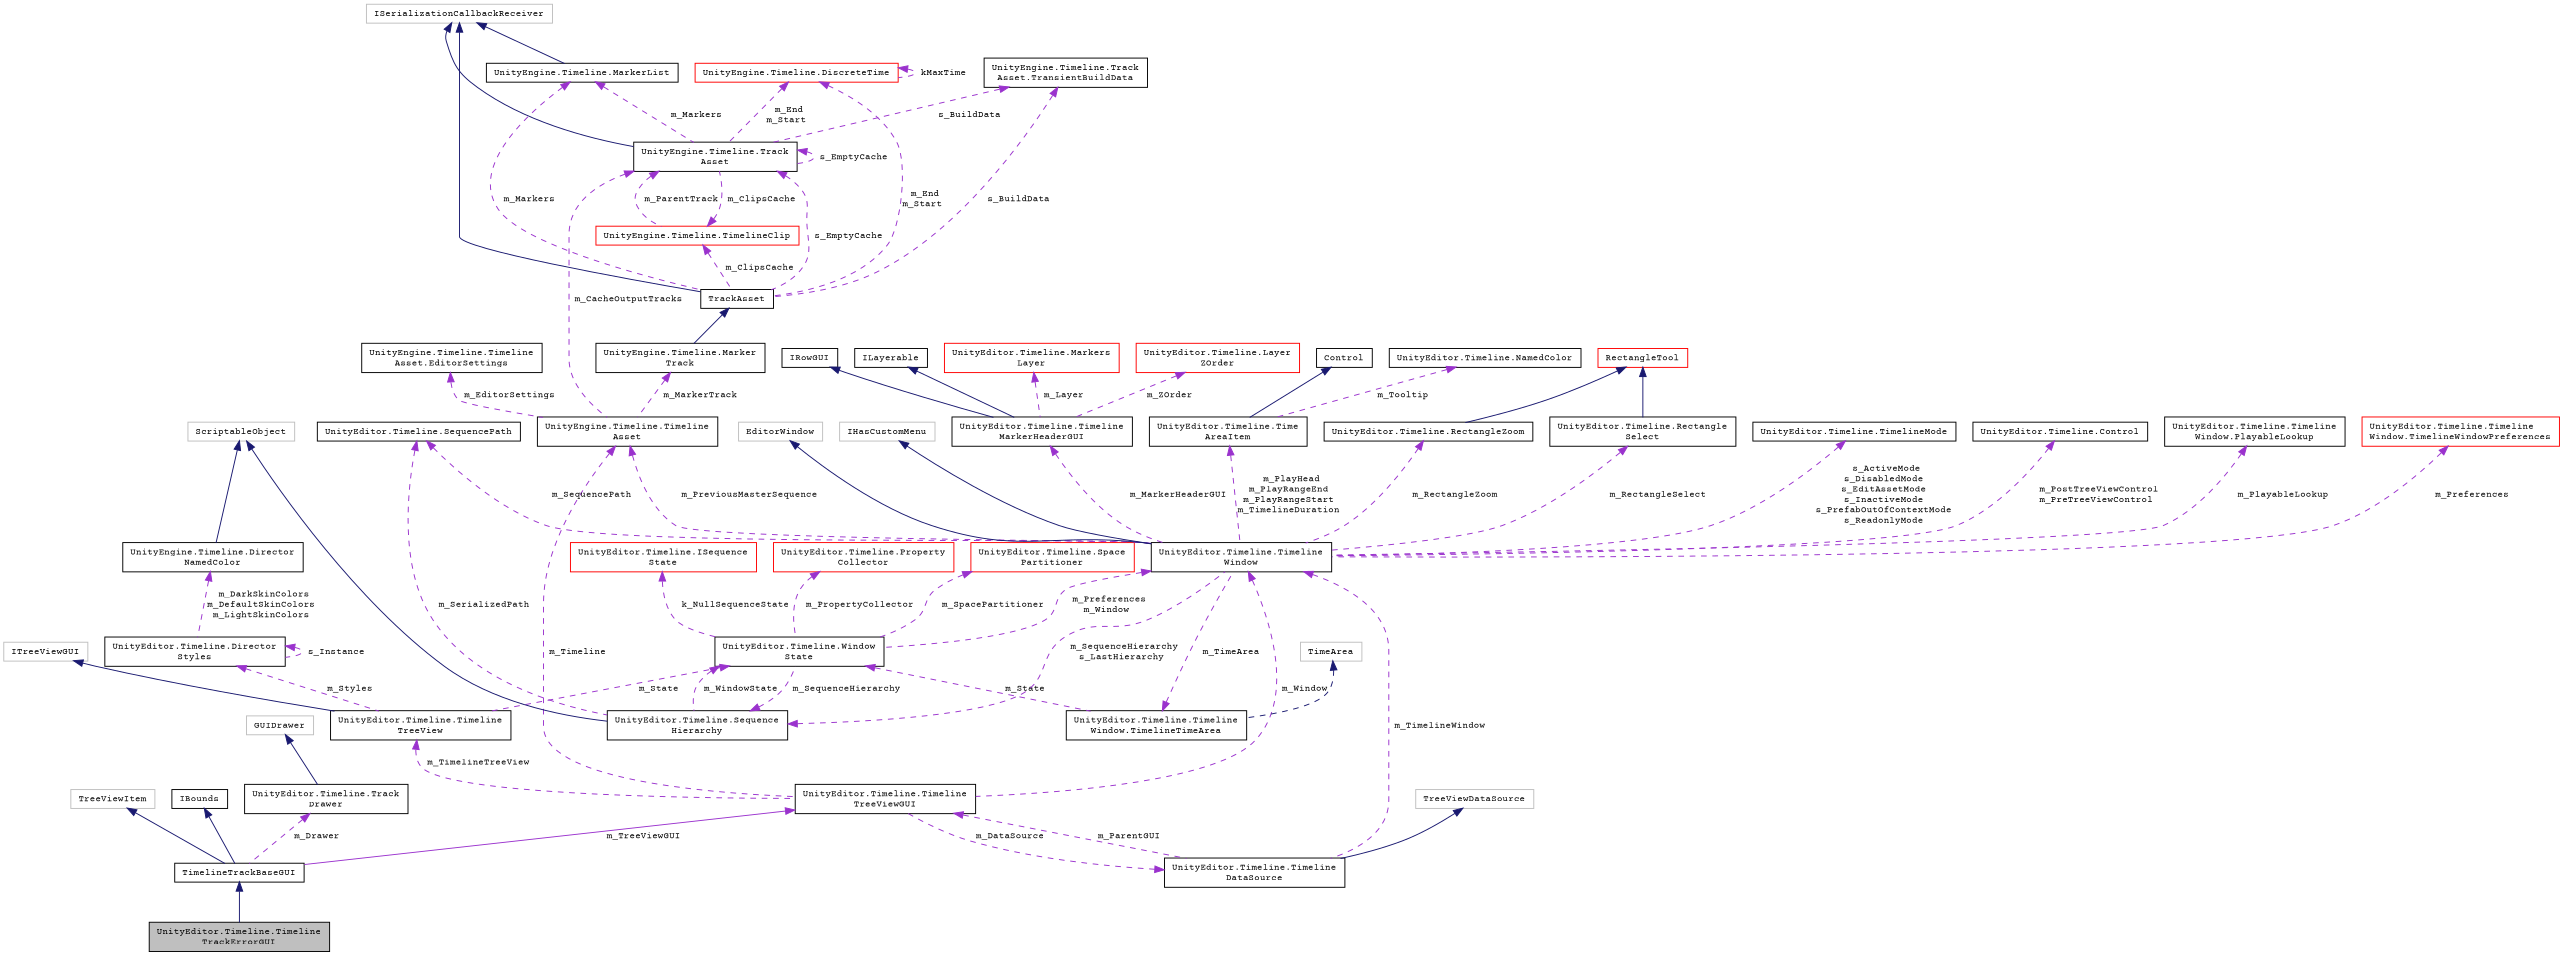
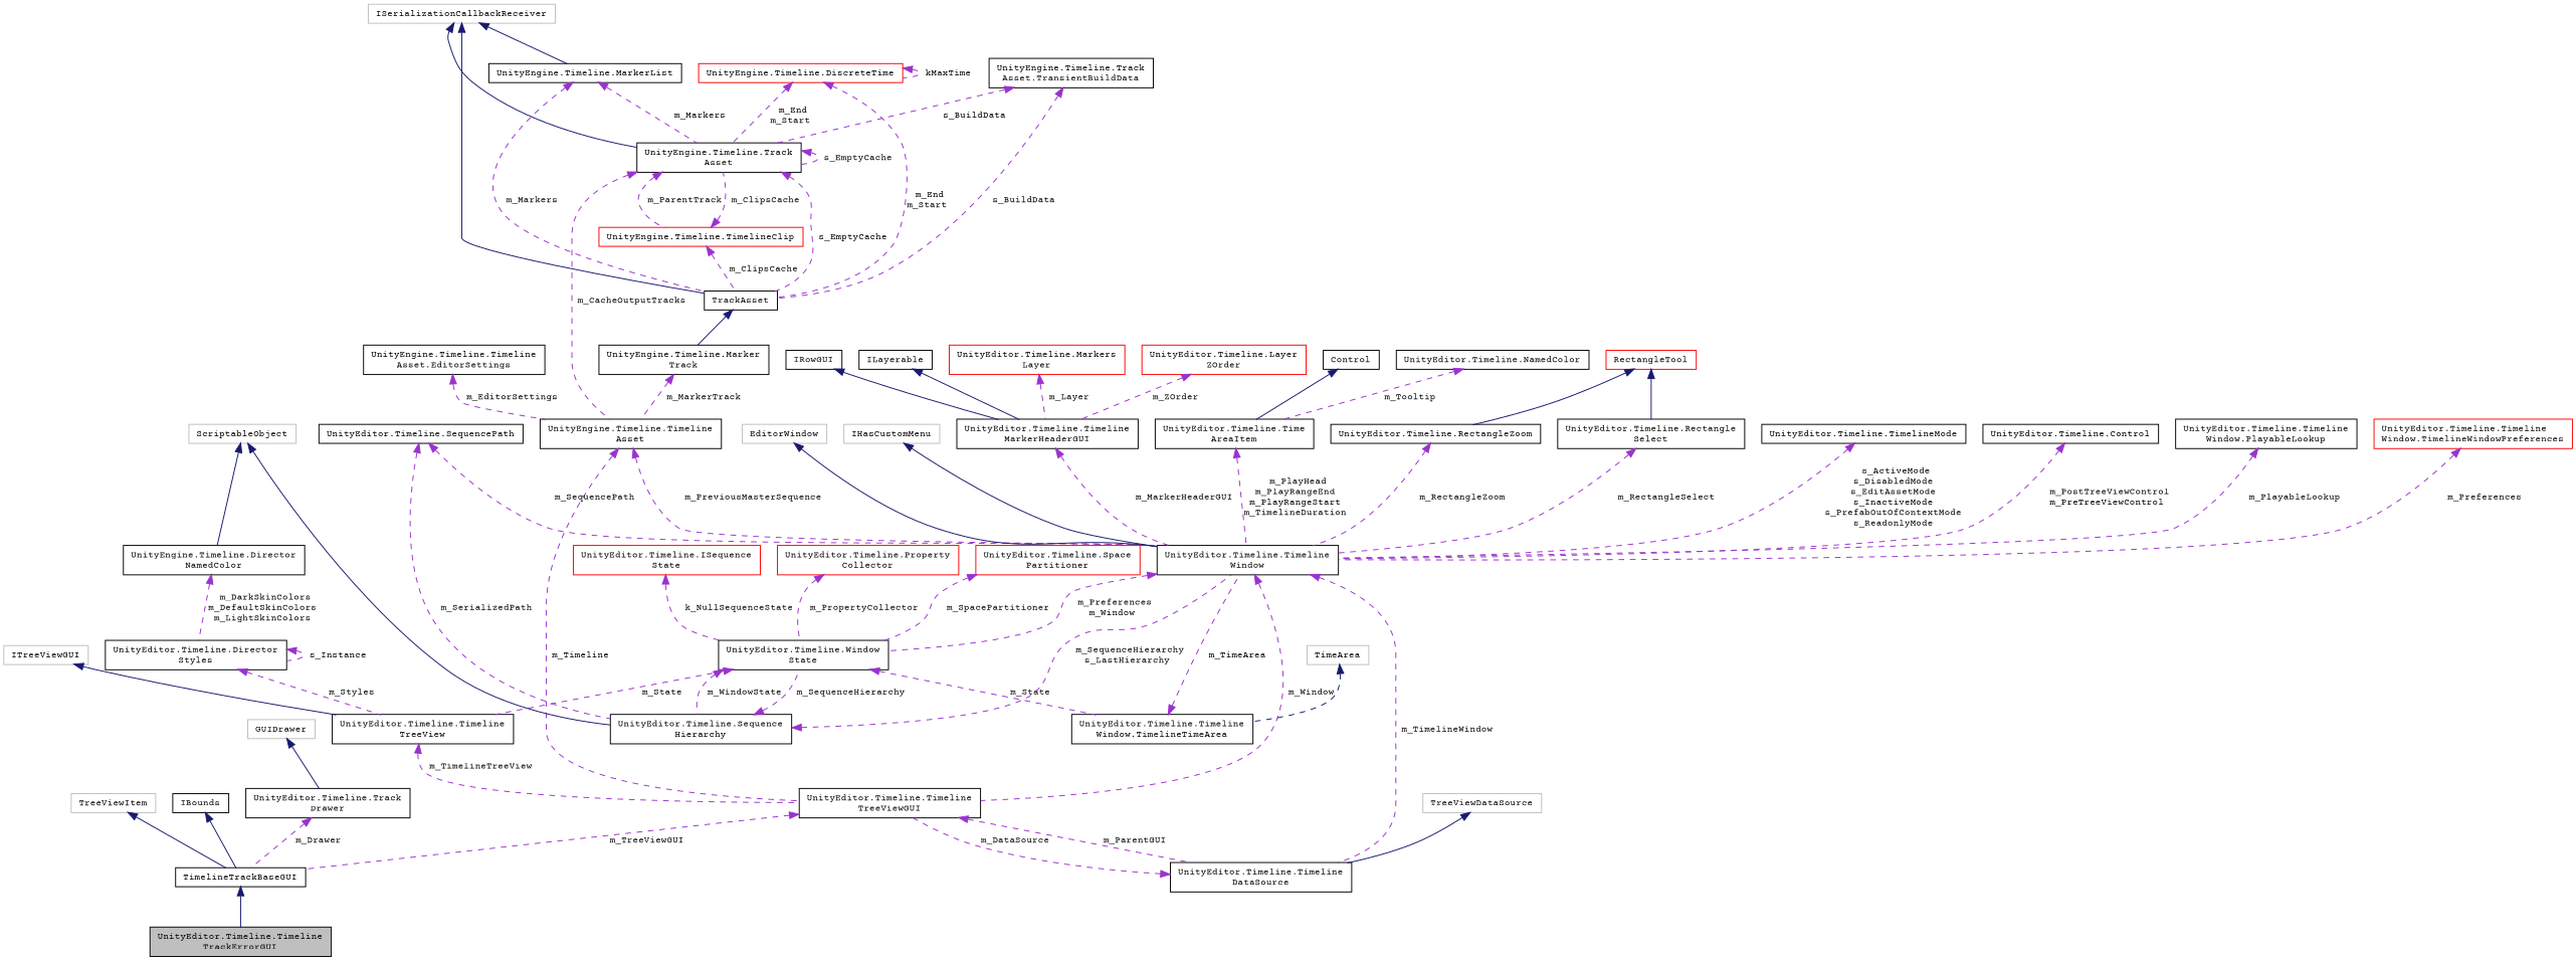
  digraph {
    fontname="Courier Prime"
    rankdir=TB
    node [color=black fillcolor=white fontname="Courier Prime" fontsize=10 shape=record style=filled]
    edge [color=darkorchid3 dir=back fontname="Courier Prime" fontsize=10 labelfontname=Helvetica labelfontsize=10 style=dashed]
    n1 [fillcolor=grey75 fontcolor=black height=0.2 label="UnityEditor.Timeline.Timeline\lTrackErrorGUI" width=0.4]
    n2 [height=0.2 label=TimelineTrackBaseGUI width=0.4]
    n3 [color=grey75 height=0.2 label=TreeViewItem width=0.4]
    n4 [height=0.2 label=IBounds width=0.4]
    n5 [height=0.2 label="UnityEditor.Timeline.Track\lDrawer" width=0.4]
    n6 [color=grey75 height=0.2 label=GUIDrawer width=0.4]
    n7 [height=0.2 label="UnityEditor.Timeline.Timeline\lTreeViewGUI" width=0.4]
    n8 [height=0.2 label="UnityEditor.Timeline.Timeline\lDataSource" width=0.4]
    n9 [height=0.2 label="UnityEngine.Timeline.Timeline\lAsset" width=0.4]
    n10 [height=0.2 label="UnityEditor.Timeline.Timeline\lWindow" width=0.4]
    n11 [height=0.2 label="UnityEditor.Timeline.Window\lState" width=0.4]
    n12 [height=0.2 label="UnityEngine.Timeline.Timeline\lAsset.EditorSettings" width=0.4]
    n13 [height=0.2 label="UnityEngine.Timeline.Track\lAsset" width=0.4]
    n14 [color=red height=0.2 label="UnityEngine.Timeline.TimelineClip" width=0.4]
    n15 [height=0.2 label=TrackAsset width=0.4]
    n16 [height=0.2 label="UnityEngine.Timeline.Marker\lTrack" width=0.4]
    n17 [color=grey75 height=0.2 label=ISerializationCallbackReceiver width=0.4]
    n18 [height=0.2 label="UnityEngine.Timeline.MarkerList" width=0.4]
    n19 [color=red height=0.2 label="UnityEngine.Timeline.DiscreteTime" width=0.4]
    n20 [height=0.2 label="UnityEngine.Timeline.Track\lAsset.TransientBuildData" width=0.4]
    n21 [height=0.2 label="UnityEditor.Timeline.Timeline\lTreeView" width=0.4]
    n22 [color=grey75 height=0.2 label=ITreeViewGUI width=0.4]
    n23 [height=0.2 label="UnityEditor.Timeline.Director\lStyles" width=0.4]
    n24 [height=0.2 label="UnityEngine.Timeline.Director\lNamedColor" width=0.4]
    n25 [color=grey75 height=0.2 label=ScriptableObject width=0.4]
    n26 [height=0.2 label="UnityEditor.Timeline.Sequence\lHierarchy" width=0.4]
    n27 [height=0.2 label="UnityEditor.Timeline.Timeline\lWindow.TimelineTimeArea" width=0.4]
    n28 [color=red height=0.2 label="UnityEditor.Timeline.ISequence\lState" width=0.4]
    n29 [color=red height=0.2 label="UnityEditor.Timeline.Property\lCollector" width=0.4]
    n30 [color=red height=0.2 label="UnityEditor.Timeline.Space\lPartitioner" width=0.4]
    n31 [height=0.2 label="UnityEditor.Timeline.SequencePath" width=0.4]
    n32 [color=grey75 height=0.2 label=EditorWindow width=0.4]
    n33 [color=grey75 height=0.2 label=IHasCustomMenu width=0.4]
    n34 [height=0.2 label="UnityEditor.Timeline.Timeline\lMarkerHeaderGUI" width=0.4]
    n35 [height=0.2 label=IRowGUI width=0.4]
    n36 [height=0.2 label=ILayerable width=0.4]
    n37 [color=red height=0.2 label="UnityEditor.Timeline.Markers\lLayer" width=0.4]
    n38 [color=red height=0.2 label="UnityEditor.Timeline.Layer\lZOrder" width=0.4]
    n39 [height=0.2 label="UnityEditor.Timeline.Time\lAreaItem" width=0.4]
    n40 [height=0.2 label=Control width=0.4]
    n41 [height=0.2 label="UnityEditor.Timeline.NamedColor" width=0.4]
    n42 [height=0.2 label="UnityEditor.Timeline.Rectangle\lSelect" width=0.4]
    n43 [color=red height=0.2 label=RectangleTool width=0.4]
    n44 [height=0.2 label="UnityEditor.Timeline.RectangleZoom" width=0.4]
    n45 [height=0.2 label="UnityEditor.Timeline.TimelineMode" width=0.4]
    n46 [height=0.2 label="UnityEditor.Timeline.Control" width=0.4]
    n47 [color=grey75 height=0.2 label=TimeArea width=0.4]
    n48 [height=0.2 label="UnityEditor.Timeline.Timeline\lWindow.PlayableLookup" width=0.4]
    n49 [color=red height=0.2 label="UnityEditor.Timeline.Timeline\lWindow.TimelineWindowPreferences" width=0.4]
    n50 [color=grey75 height=0.2 label=TreeViewDataSource width=0.4]
    n2 -> n1 [color=midnightblue style=solid]
    n3 -> n2 [color=midnightblue style=solid]
    n4 -> n2 [color=midnightblue style=solid]
    n5 -> n2 [label=" m_Drawer"]
    n6 -> n5 [color=midnightblue style=solid]
-   n7 -> n2 [label=" m_TreeViewGUI" style=solid]
+   n7 -> n2 [label=" m_TreeViewGUI"]
    n7 -> n8 [label=" m_ParentGUI"]
    n8 -> n7 [label=" m_DataSource"]
    n9 -> n7 [label=" m_Timeline"]
    n9 -> n10 [label=" m_PreviousMasterSequence"]
    n10 -> n7 [label=" m_Window"]
    n10 -> n8 [label=" m_TimelineWindow"]
    n10 -> n11 [label=" m_Preferences\nm_Window"]
    n11 -> n21 [label=" m_State"]
    n11 -> n26 [label=" m_WindowState"]
    n11 -> n27 [label=" m_State"]
    n12 -> n9 [label=" m_EditorSettings"]
    n13 -> n9 [label=" m_CacheOutputTracks"]
    n13 -> n13 [label=" s_EmptyCache"]
    n13 -> n14 [label=" m_ParentTrack"]
    n13 -> n15 [label=" s_EmptyCache"]
    n14 -> n13 [label=" m_ClipsCache"]
    n14 -> n15 [label=" m_ClipsCache"]
    n15 -> n16 [color=midnightblue style=solid]
    n16 -> n9 [label=" m_MarkerTrack"]
    n17 -> n13 [color=midnightblue style=solid]
    n17 -> n15 [color=midnightblue style=solid]
    n17 -> n18 [color=midnightblue style=solid]
    n18 -> n13 [label=" m_Markers"]
    n18 -> n15 [label=" m_Markers"]
    n19 -> n13 [label=" m_End\nm_Start"]
    n19 -> n15 [label=" m_End\nm_Start"]
    n19 -> n19 [label=" kMaxTime"]
    n20 -> n13 [label=" s_BuildData"]
    n20 -> n15 [label=" s_BuildData"]
    n21 -> n7 [label=" m_TimelineTreeView"]
    n22 -> n21 [color=midnightblue style=solid]
    n23 -> n21 [label=" m_Styles"]
    n23 -> n23 [label=" s_Instance"]
    n24 -> n23 [label=" m_DarkSkinColors\nm_DefaultSkinColors\nm_LightSkinColors"]
    n25 -> n24 [color=midnightblue style=solid]
    n25 -> n26 [color=midnightblue style=solid]
    n26 -> n10 [label=" m_SequenceHierarchy\ns_LastHierarchy"]
    n26 -> n11 [label=" m_SequenceHierarchy"]
    n27 -> n10 [label=" m_TimeArea"]
    n28 -> n11 [label=" k_NullSequenceState"]
    n29 -> n11 [label=" m_PropertyCollector"]
    n30 -> n11 [label=" m_SpacePartitioner"]
    n31 -> n10 [label=" m_SequencePath"]
    n31 -> n26 [label=" m_SerializedPath"]
    n32 -> n10 [color=midnightblue style=solid]
    n33 -> n10 [color=midnightblue style=solid]
    n34 -> n10 [label=" m_MarkerHeaderGUI"]
    n35 -> n34 [color=midnightblue style=solid]
    n36 -> n34 [color=midnightblue style=solid]
    n37 -> n34 [label=" m_Layer"]
    n38 -> n34 [label=" m_ZOrder"]
    n39 -> n10 [label=" m_PlayHead\nm_PlayRangeEnd\nm_PlayRangeStart\nm_TimelineDuration"]
    n40 -> n39 [color=midnightblue style=solid]
    n41 -> n39 [label=" m_Tooltip"]
    n42 -> n10 [label=" m_RectangleSelect"]
    n43 -> n42 [color=midnightblue style=solid]
    n43 -> n44 [color=midnightblue style=solid]
    n44 -> n10 [label=" m_RectangleZoom"]
    n45 -> n10 [label=" s_ActiveMode\ns_DisabledMode\ns_EditAssetMode\ns_InactiveMode\ns_PrefabOutOfContextMode\ns_ReadonlyMode"]
    n46 -> n10 [label=" m_PostTreeViewControl\nm_PreTreeViewControl"]
    n47 -> n27 [color=midnightblue]
    n48 -> n10 [label=" m_PlayableLookup"]
    n49 -> n10 [label=" m_Preferences"]
    n50 -> n8 [color=midnightblue style=solid]
  }
